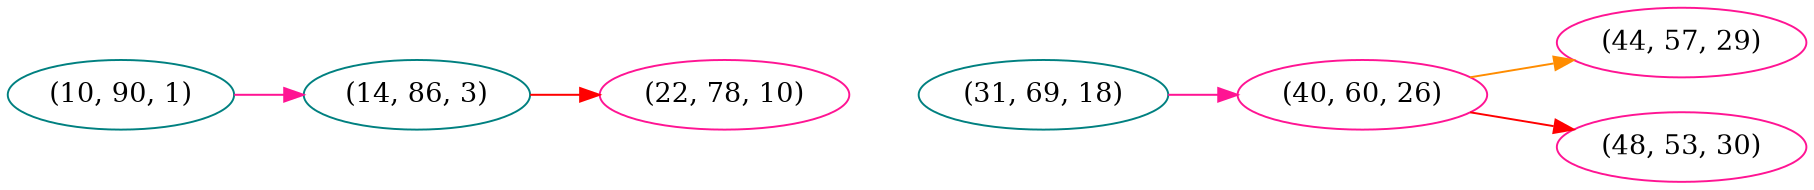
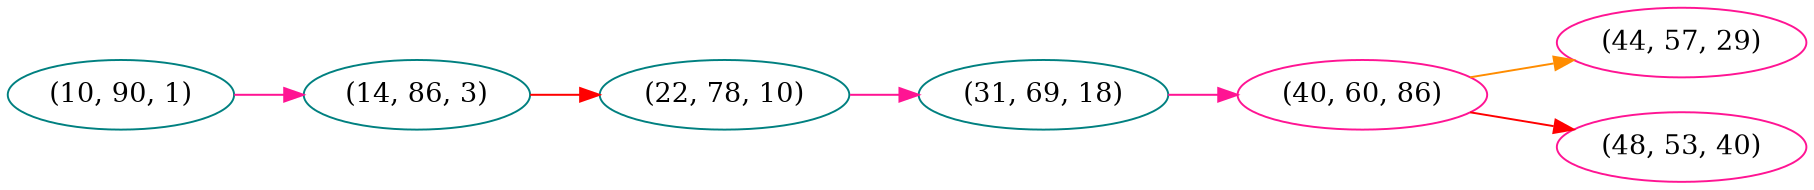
  digraph {
    rankdir=LR
    node [color=teal]
    edge [color=deeppink]
    "(10, 90, 1)"
    "(14, 86, 3)"
-   "(22, 78, 10)" [color=deeppink]
+   "(22, 78, 10)"
    "(31, 69, 18)"
-   "(40, 60, 26)" [color=deeppink]
+   "(40, 60, 26)" [color=deeppink label="(40, 60, 86)"]
    "(44, 57, 29)" [color=deeppink]
-   "(48, 53, 30)" [color=deeppink]
+   "(48, 53, 30)" [color=deeppink label="(48, 53, 40)"]
    "(10, 90, 1)" -> "(14, 86, 3)"
    "(14, 86, 3)" -> "(22, 78, 10)" [color=red]
+   "(22, 78, 10)" -> "(31, 69, 18)"
    "(31, 69, 18)" -> "(40, 60, 26)"
    "(40, 60, 26)" -> "(44, 57, 29)" [color=darkorange]
    "(40, 60, 26)" -> "(48, 53, 30)" [color=red]
  }
